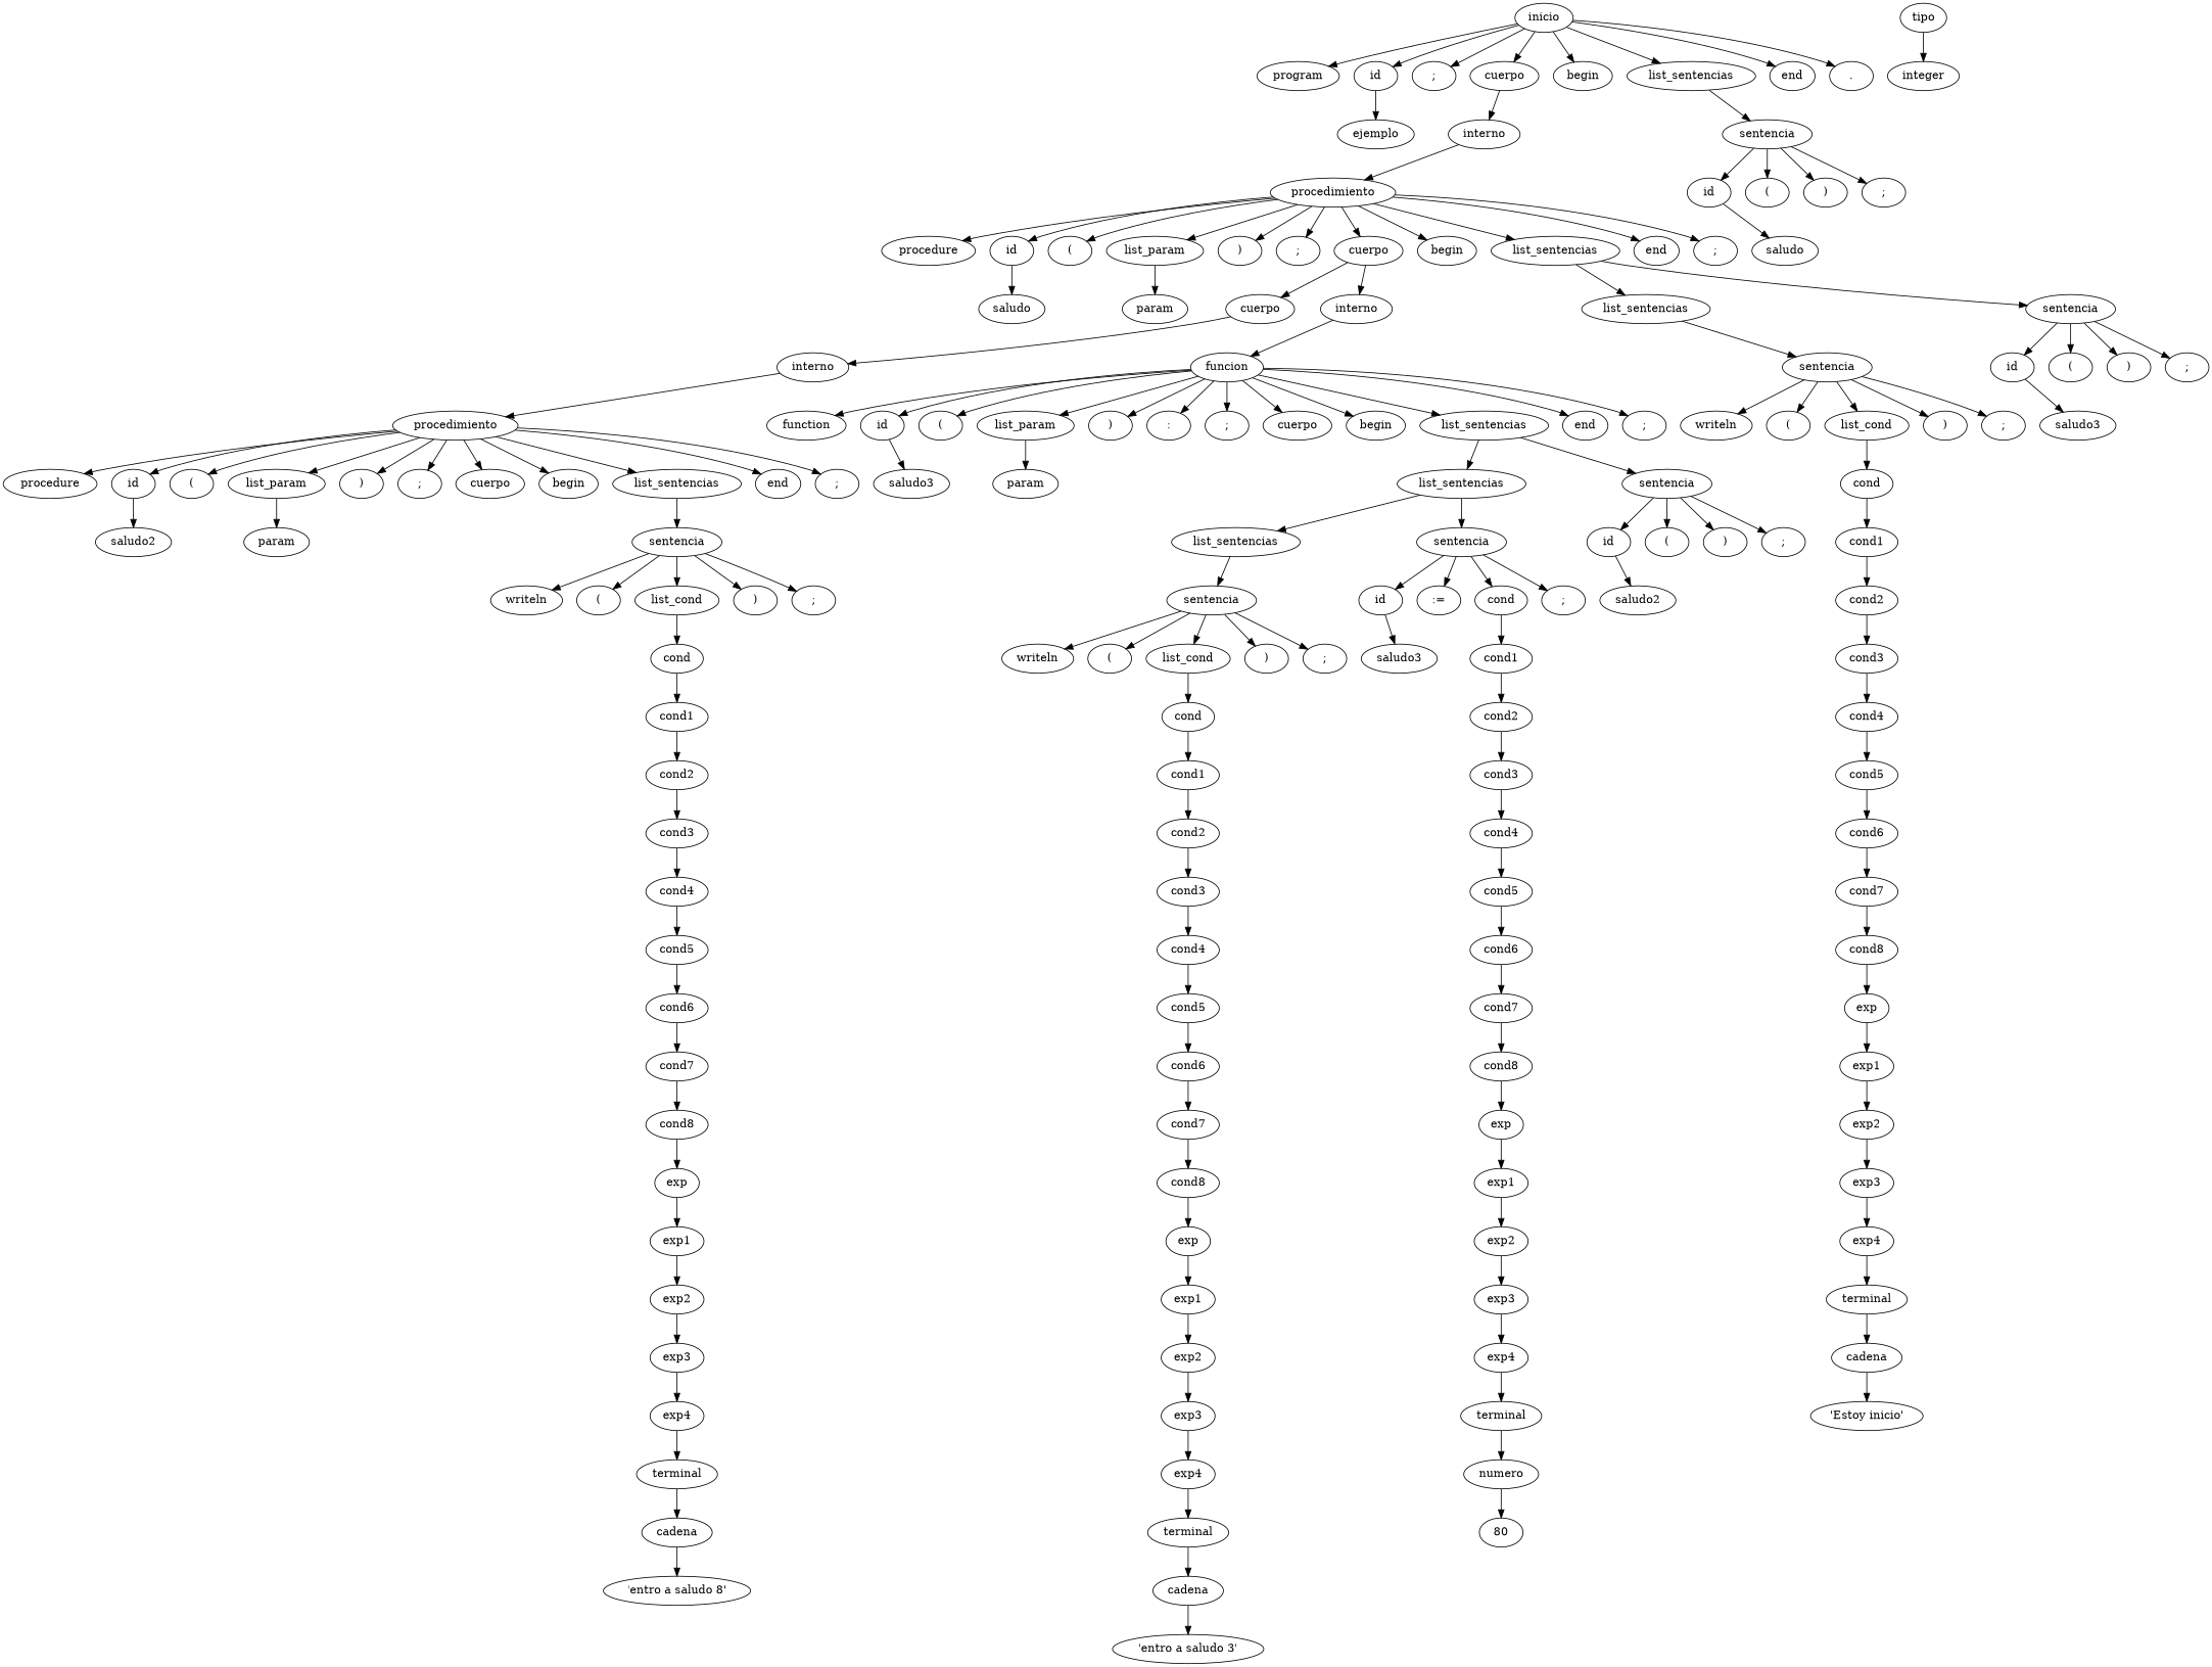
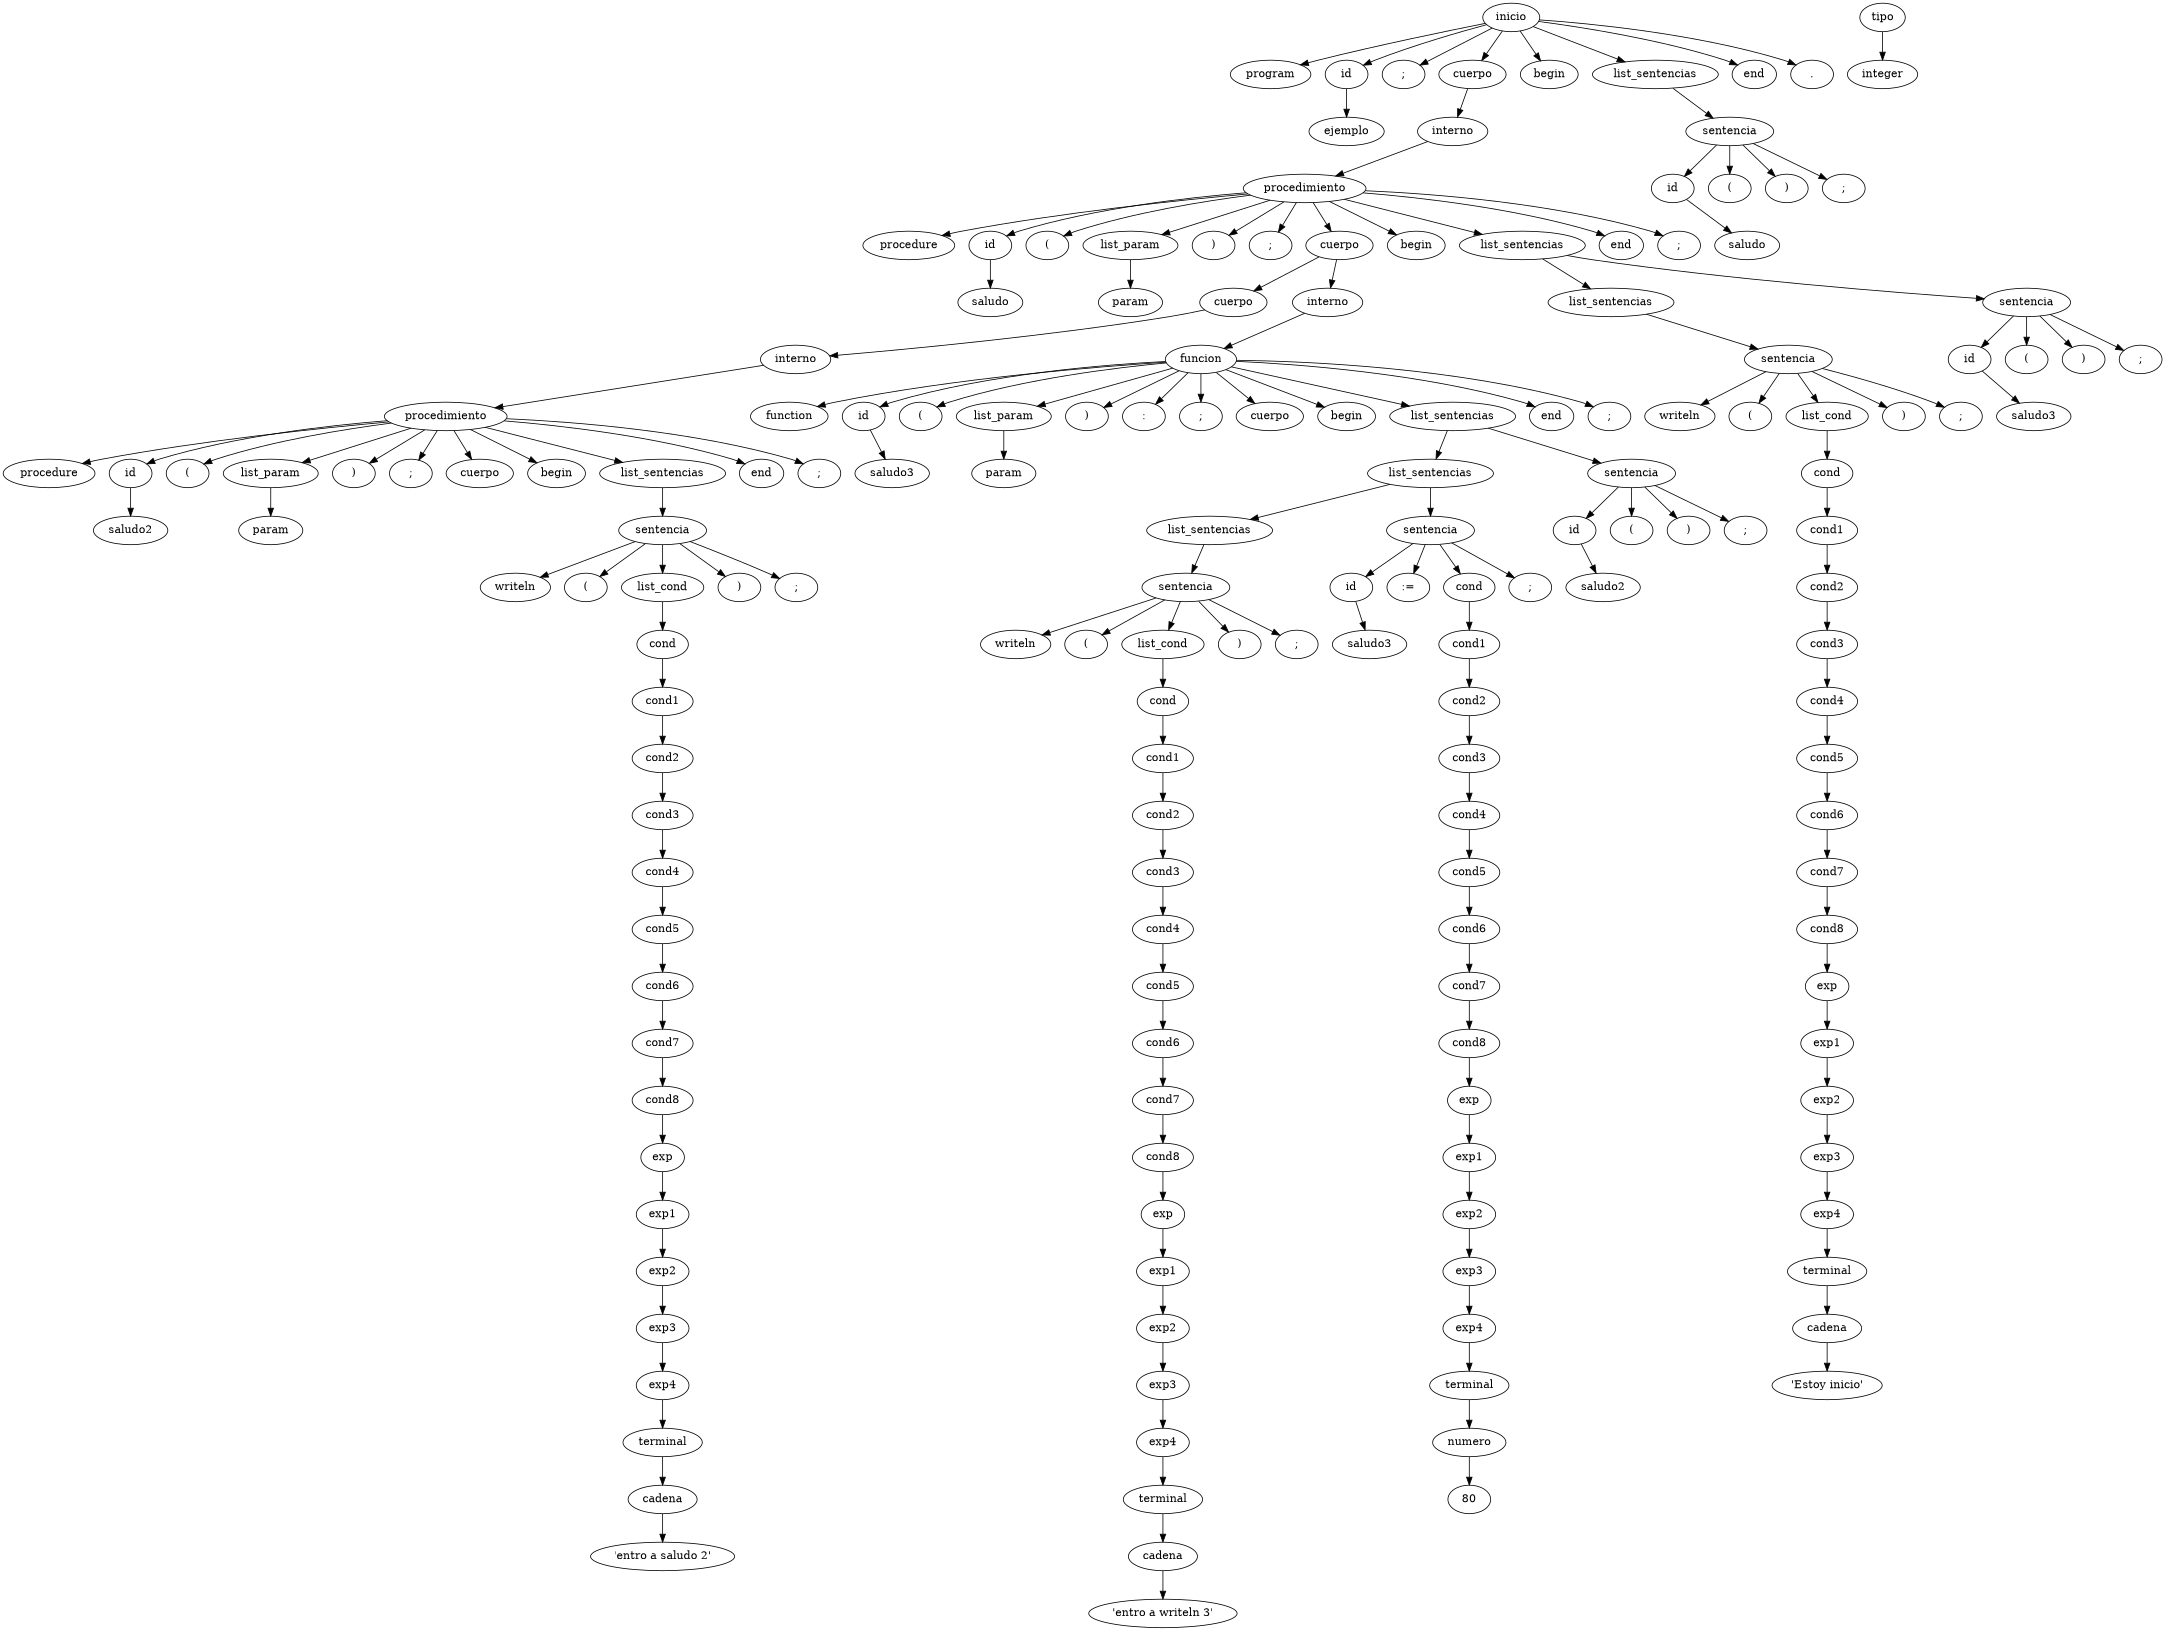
  digraph {
    n1 [label=inicio]
    n2 [label=program]
    n3 [label=id]
    n4 [label=";"]
    n5 [label=cuerpo]
    n6 [label=begin]
    n7 [label=list_sentencias]
    n8 [label=end]
    n9 [label="."]
    n10 [label=ejemplo]
    n11 [label=interno]
    n12 [label=sentencia]
    n13 [label=procedimiento]
    n14 [label=procedure]
    n15 [label=id]
    n16 [label="("]
    n17 [label=list_param]
    n18 [label=")"]
    n19 [label=";"]
    n20 [label=cuerpo]
    n21 [label=begin]
    n22 [label=list_sentencias]
    n23 [label=end]
    n24 [label=";"]
    n25 [label=saludo]
    n26 [label=param]
    n27 [label=cuerpo]
    n28 [label=interno]
    n29 [label=list_sentencias]
    n30 [label=sentencia]
    n31 [label=interno]
    n32 [label=funcion]
    n33 [label=procedimiento]
    n34 [label=procedure]
    n35 [label=id]
    n36 [label="("]
    n37 [label=list_param]
    n38 [label=")"]
    n39 [label=";"]
    n40 [label=cuerpo]
    n41 [label=begin]
    n42 [label=list_sentencias]
    n43 [label=end]
    n44 [label=";"]
    n45 [label=saludo2]
    n46 [label=param]
    n47 [label=sentencia]
    n48 [label=writeln]
    n49 [label="("]
    n50 [label=list_cond]
    n51 [label=")"]
    n52 [label=";"]
    n53 [label=cond]
    n54 [label=cond1]
    n55 [label=cond2]
    n56 [label=cond3]
    n57 [label=cond4]
    n58 [label=cond5]
    n59 [label=cond6]
    n60 [label=cond7]
    n61 [label=cond8]
    n62 [label=exp]
    n63 [label=exp1]
    n64 [label=exp2]
    n65 [label=exp3]
    n66 [label=exp4]
    n67 [label=terminal]
    n68 [label=cadena]
-   n69 [label="'entro a saludo 8'"]
+   n69 [label="'entro a saludo 2'"]
    n70 [label=function]
    n71 [label=id]
    n72 [label="("]
    n73 [label=list_param]
    n74 [label=")"]
    n75 [label=":"]
    n76 [label=";"]
    n77 [label=cuerpo]
    n78 [label=begin]
    n79 [label=list_sentencias]
    n80 [label=end]
    n81 [label=";"]
    n82 [label=saludo3]
    n83 [label=param]
    n84 [label=tipo]
    n85 [label=integer]
    n86 [label=list_sentencias]
    n87 [label=sentencia]
    n88 [label=list_sentencias]
    n89 [label=sentencia]
    n90 [label=id]
    n91 [label="("]
    n92 [label=")"]
    n93 [label=";"]
    n94 [label=sentencia]
    n95 [label=id]
    n96 [label=":="]
    n97 [label=cond]
    n98 [label=";"]
    n99 [label=writeln]
    n100 [label="("]
    n101 [label=list_cond]
    n102 [label=")"]
    n103 [label=";"]
    n104 [label=cond]
    n105 [label=cond1]
    n106 [label=cond2]
    n107 [label=cond3]
    n108 [label=cond4]
    n109 [label=cond5]
    n110 [label=cond6]
    n111 [label=cond7]
    n112 [label=cond8]
    n113 [label=exp]
    n114 [label=exp1]
    n115 [label=exp2]
    n116 [label=exp3]
    n117 [label=exp4]
    n118 [label=terminal]
    n119 [label=cadena]
-   n120 [label="'entro a saludo 3'"]
+   n120 [label="'entro a writeln 3'"]
    n121 [label=saludo3]
    n122 [label=cond1]
    n123 [label=cond2]
    n124 [label=cond3]
    n125 [label=cond4]
    n126 [label=cond5]
    n127 [label=cond6]
    n128 [label=cond7]
    n129 [label=cond8]
    n130 [label=exp]
    n131 [label=exp1]
    n132 [label=exp2]
    n133 [label=exp3]
    n134 [label=exp4]
    n135 [label=terminal]
    n136 [label=numero]
    n137 [label=80]
    n138 [label=saludo2]
    n139 [label=sentencia]
    n140 [label=id]
    n141 [label="("]
    n142 [label=")"]
    n143 [label=";"]
    n144 [label=writeln]
    n145 [label="("]
    n146 [label=list_cond]
    n147 [label=")"]
    n148 [label=";"]
    n149 [label=cond]
    n150 [label=cond1]
    n151 [label=cond2]
    n152 [label=cond3]
    n153 [label=cond4]
    n154 [label=cond5]
    n155 [label=cond6]
    n156 [label=cond7]
    n157 [label=cond8]
    n158 [label=exp]
    n159 [label=exp1]
    n160 [label=exp2]
    n161 [label=exp3]
    n162 [label=exp4]
    n163 [label=terminal]
    n164 [label=cadena]
    n165 [label="'Estoy inicio'"]
    n166 [label=saludo3]
    n167 [label=id]
    n168 [label="("]
    n169 [label=")"]
    n170 [label=";"]
    n171 [label=saludo]
    n1 -> n2
    n1 -> n3
    n1 -> n4
    n1 -> n5
    n1 -> n6
    n1 -> n7
    n1 -> n8
    n1 -> n9
    n3 -> n10
    n5 -> n11
    n7 -> n12
    n11 -> n13
    n12 -> n167
    n12 -> n168
    n12 -> n169
    n12 -> n170
    n13 -> n14
    n13 -> n15
    n13 -> n16
    n13 -> n17
    n13 -> n18
    n13 -> n19
    n13 -> n20
    n13 -> n21
    n13 -> n22
    n13 -> n23
    n13 -> n24
    n15 -> n25
    n17 -> n26
    n20 -> n27
    n20 -> n28
    n22 -> n29
    n22 -> n30
    n27 -> n31
    n28 -> n32
    n29 -> n139
    n30 -> n140
    n30 -> n141
    n30 -> n142
    n30 -> n143
    n31 -> n33
    n32 -> n70
    n32 -> n71
    n32 -> n72
    n32 -> n73
    n32 -> n74
    n32 -> n75
    n32 -> n76
    n32 -> n77
    n32 -> n78
    n32 -> n79
    n32 -> n80
    n32 -> n81
    n33 -> n34
    n33 -> n35
    n33 -> n36
    n33 -> n37
    n33 -> n38
    n33 -> n39
    n33 -> n40
    n33 -> n41
    n33 -> n42
    n33 -> n43
    n33 -> n44
    n35 -> n45
    n37 -> n46
    n42 -> n47
    n47 -> n48
    n47 -> n49
    n47 -> n50
    n47 -> n51
    n47 -> n52
    n50 -> n53
    n53 -> n54
    n54 -> n55
    n55 -> n56
    n56 -> n57
    n57 -> n58
    n58 -> n59
    n59 -> n60
    n60 -> n61
    n61 -> n62
    n62 -> n63
    n63 -> n64
    n64 -> n65
    n65 -> n66
    n66 -> n67
    n67 -> n68
    n68 -> n69
    n71 -> n82
    n73 -> n83
    n79 -> n86
    n79 -> n87
    n84 -> n85
    n86 -> n88
    n86 -> n89
    n87 -> n90
    n87 -> n91
    n87 -> n92
    n87 -> n93
    n88 -> n94
    n89 -> n95
    n89 -> n96
    n89 -> n97
    n89 -> n98
    n90 -> n138
    n94 -> n99
    n94 -> n100
    n94 -> n101
    n94 -> n102
    n94 -> n103
    n95 -> n121
    n97 -> n122
    n101 -> n104
    n104 -> n105
    n105 -> n106
    n106 -> n107
    n107 -> n108
    n108 -> n109
    n109 -> n110
    n110 -> n111
    n111 -> n112
    n112 -> n113
    n113 -> n114
    n114 -> n115
    n115 -> n116
    n116 -> n117
    n117 -> n118
    n118 -> n119
    n119 -> n120
    n122 -> n123
    n123 -> n124
    n124 -> n125
    n125 -> n126
    n126 -> n127
    n127 -> n128
    n128 -> n129
    n129 -> n130
    n130 -> n131
    n131 -> n132
    n132 -> n133
    n133 -> n134
    n134 -> n135
    n135 -> n136
    n136 -> n137
    n139 -> n144
    n139 -> n145
    n139 -> n146
    n139 -> n147
    n139 -> n148
    n140 -> n166
    n146 -> n149
    n149 -> n150
    n150 -> n151
    n151 -> n152
    n152 -> n153
    n153 -> n154
    n154 -> n155
    n155 -> n156
    n156 -> n157
    n157 -> n158
    n158 -> n159
    n159 -> n160
    n160 -> n161
    n161 -> n162
    n162 -> n163
    n163 -> n164
    n164 -> n165
    n167 -> n171
  }
